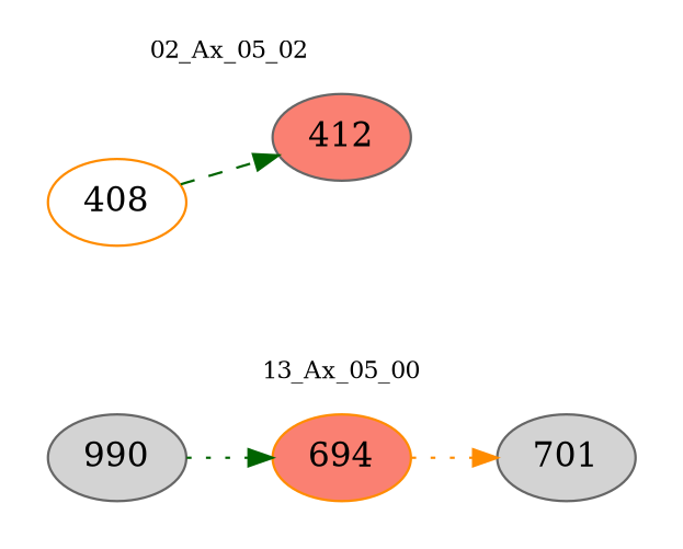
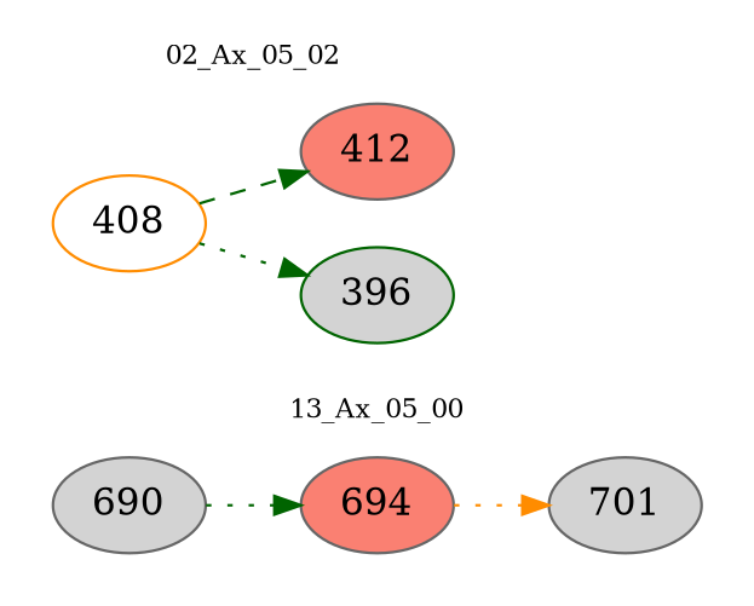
  digraph {
    rankdir=LR
    node [color=gray40 fillcolor=lightgrey style=filled]
    edge [color=darkgreen style=dotted]
-   n1 [color=darkorange fillcolor=salmon label=694]
-   n2 [label=990]
+   n1 [fillcolor=salmon label=694]
+   n2 [label=690]
    n3 [label=701]
    n4 [color=darkorange fillcolor=white label=408]
+   n5 [color=darkgreen label=396]
    n6 [fillcolor=salmon label=412]
    subgraph cluster_1 {
      color=white
      fontsize=10
      label="13_Ax_05_00"
      n1
      n2
      n3
    }
    subgraph cluster_2 {
      color=white
      fontsize=10
      label="02_Ax_05_02"
      n4
+     n5
      n6
    }
    n1 -> n3 [color=darkorange]
    n2 -> n1
+   n4 -> n5
    n4 -> n6 [style=dashed]
  }
